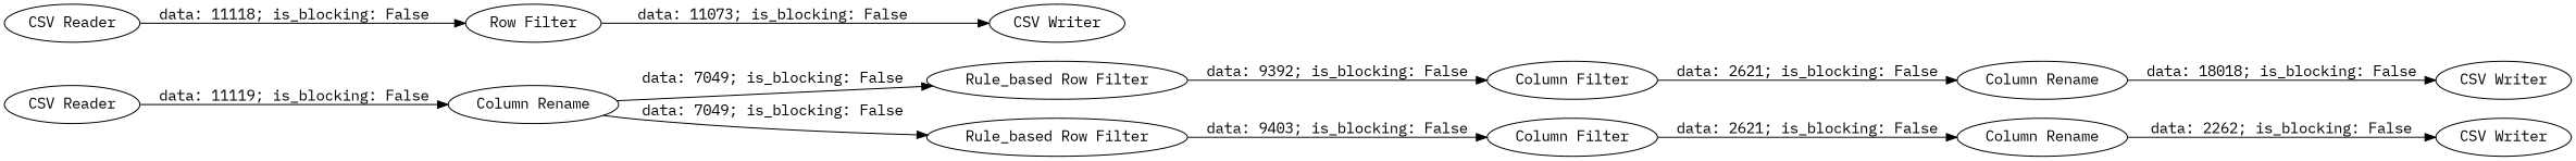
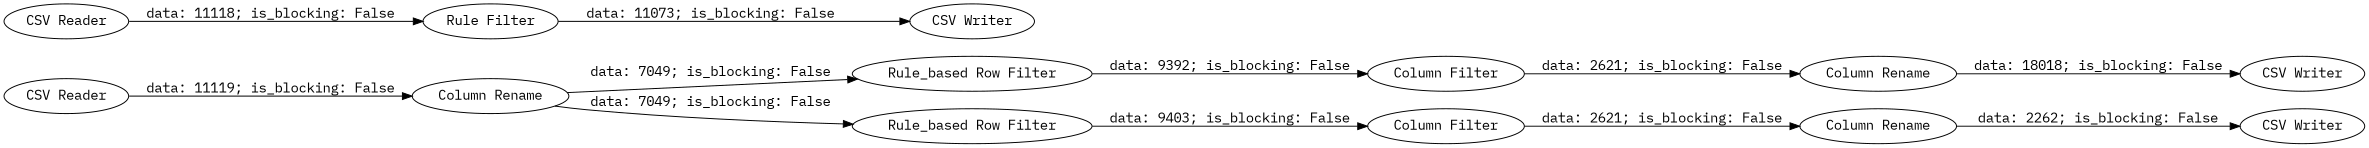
  digraph {
    rankdir=LR
    fontname="IBM Plex Mono"
    node [fontname="IBM Plex Mono"]
    edge [fontname="IBM Plex Mono"]
    n1 [label="CSV Writer"]
-   n2 [label="Row Filter"]
+   n2 [label="Rule Filter"]
    n3 [label="CSV Writer"]
    n4 [label="Column Rename"]
    n5 [label="CSV Writer"]
    n6 [label="Rule_based Row Filter"]
    n7 [label="Column Filter"]
    n8 [label="Column Rename"]
    n9 [label="Rule_based Row Filter"]
    n10 [label="Column Rename"]
    n11 [label="Column Filter"]
    n12 [label="CSV Reader"]
    n13 [label="CSV Reader"]
    n2 -> n3 [label="data: 11073; is_blocking: False"]
    n4 -> n5 [label="data: 2262; is_blocking: False"]
    n6 -> n7 [label="data: 9392; is_blocking: False"]
    n7 -> n10 [label="data: 2621; is_blocking: False"]
    n8 -> n6 [label="data: 7049; is_blocking: False"]
    n8 -> n9 [label="data: 7049; is_blocking: False"]
    n9 -> n11 [label="data: 9403; is_blocking: False"]
    n10 -> n1 [label="data: 18018; is_blocking: False"]
    n11 -> n4 [label="data: 2621; is_blocking: False"]
    n12 -> n2 [label="data: 11118; is_blocking: False"]
    n13 -> n8 [label="data: 11119; is_blocking: False"]
  }
